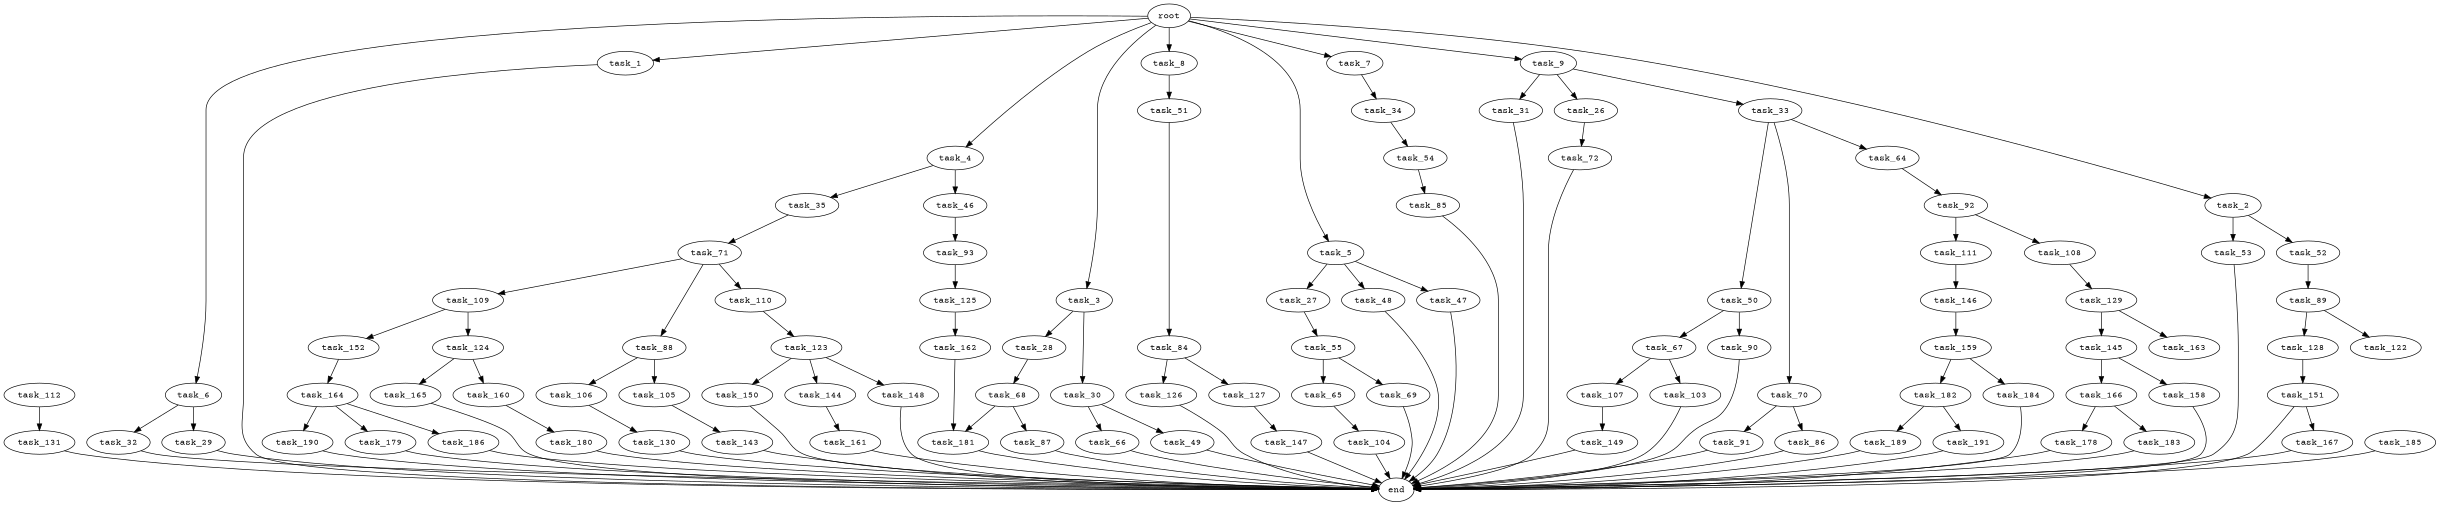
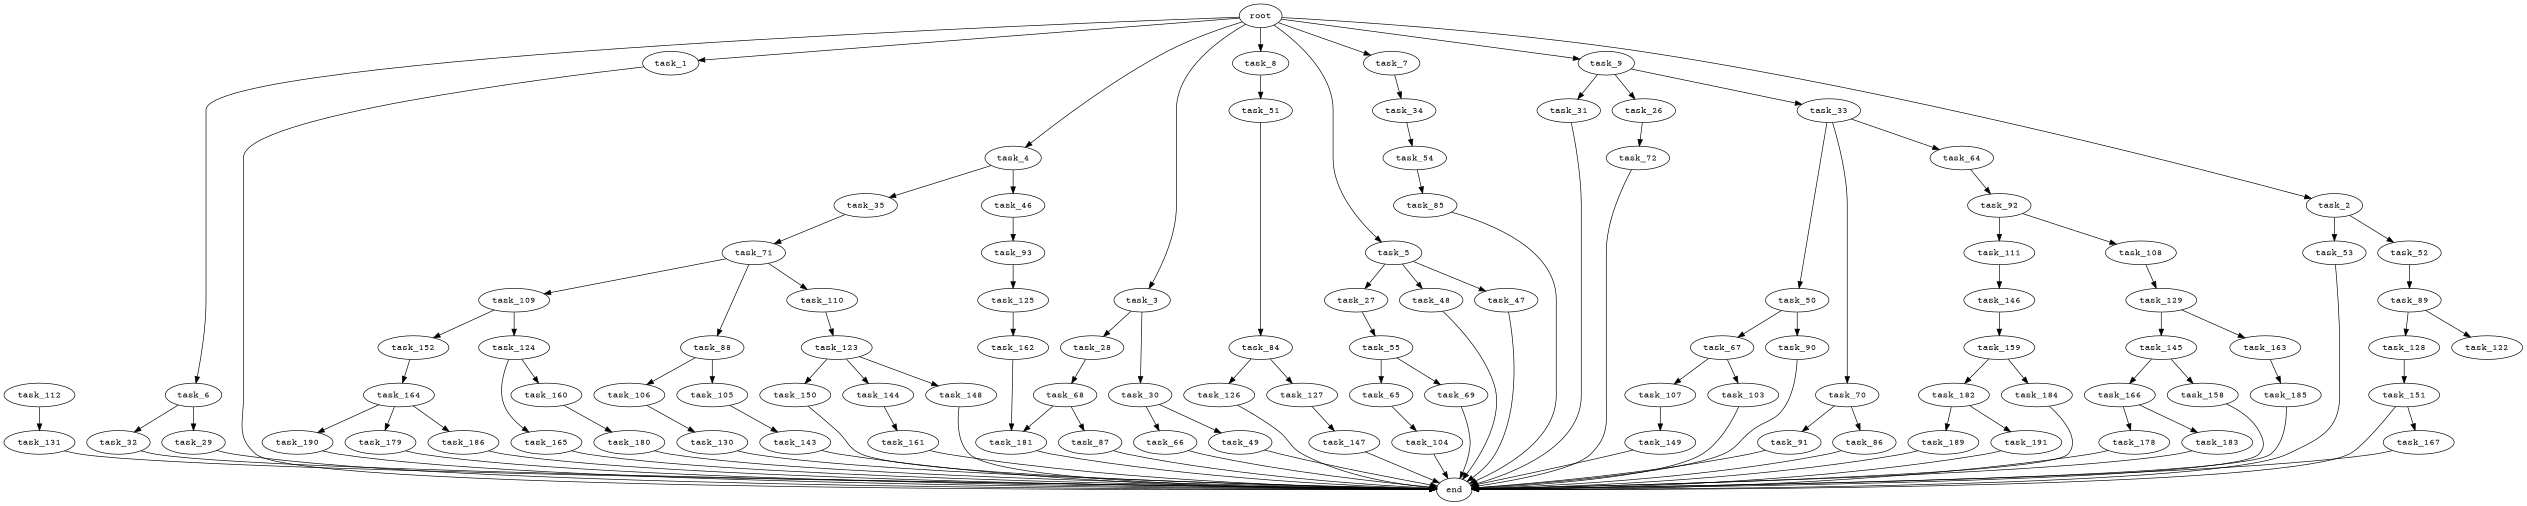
  digraph {
    fontname="Courier Prime"
    node [fontname="Courier Prime"]
    edge [fontname="Courier Prime"]
    task_112
    task_131
    end
    task_6
    task_32
    task_29
    task_91
    task_123
    task_150
    task_144
    task_148
    task_161
    task_66
    task_1
    task_159
    task_182
    task_184
    task_189
    task_191
    task_68
    task_87
    task_181
    task_190
    task_65
    task_104
    task_130
    task_72
    root
    task_4
    task_3
    task_8
    task_5
    task_7
    task_9
    task_2
    task_35
    task_46
    task_28
    task_30
    task_51
    task_27
    task_48
    task_47
    task_34
    task_31
    task_26
    task_33
    task_53
    task_52
    task_178
    task_179
    task_71
    task_93
    task_49
    task_86
    task_147
    task_125
    task_162
    task_84
    task_126
    task_127
    task_183
    task_55
    task_69
    task_109
    task_152
    task_124
    task_164
    task_165
    task_160
    task_166
    task_107
    task_149
    task_145
    task_158
    task_128
    task_151
    task_167
    task_54
    task_85
    task_92
    task_111
    task_108
    task_146
    task_129
    task_88
    task_106
    task_105
    task_143
    task_186
    task_110
    task_50
    task_70
    task_64
    task_180
    task_89
    task_163
    task_185
    task_122
    task_67
    task_90
    task_103
    task_112 -> task_131
    task_131 -> end
    task_6 -> task_32
    task_6 -> task_29
    task_32 -> end
    task_29 -> end
    task_91 -> end
    task_123 -> task_150
    task_123 -> task_144
    task_123 -> task_148
    task_150 -> end
    task_144 -> task_161
    task_148 -> end
    task_161 -> end
    task_66 -> end
    task_1 -> end
    task_159 -> task_182
    task_159 -> task_184
    task_182 -> task_189
    task_182 -> task_191
    task_184 -> end
    task_189 -> end
    task_191 -> end
    task_68 -> task_87
    task_68 -> task_181
    task_87 -> end
    task_181 -> end
    task_190 -> end
    task_65 -> task_104
    task_104 -> end
    task_130 -> end
    task_72 -> end
    root -> task_6
    root -> task_1
    root -> task_4
    root -> task_3
    root -> task_8
    root -> task_5
    root -> task_7
    root -> task_9
    root -> task_2
    task_4 -> task_35
    task_4 -> task_46
    task_3 -> task_28
    task_3 -> task_30
    task_8 -> task_51
    task_5 -> task_27
    task_5 -> task_48
    task_5 -> task_47
    task_7 -> task_34
    task_9 -> task_31
    task_9 -> task_26
    task_9 -> task_33
    task_2 -> task_53
    task_2 -> task_52
    task_35 -> task_71
    task_46 -> task_93
    task_28 -> task_68
    task_30 -> task_66
    task_30 -> task_49
    task_51 -> task_84
    task_27 -> task_55
    task_48 -> end
    task_47 -> end
    task_34 -> task_54
    task_31 -> end
    task_26 -> task_72
    task_33 -> task_50
    task_33 -> task_70
    task_33 -> task_64
    task_53 -> end
    task_52 -> task_89
    task_178 -> end
    task_179 -> end
    task_71 -> task_109
    task_71 -> task_88
    task_71 -> task_110
    task_93 -> task_125
    task_49 -> end
    task_86 -> end
    task_147 -> end
    task_125 -> task_162
    task_162 -> task_181
    task_84 -> task_126
    task_84 -> task_127
    task_126 -> end
    task_127 -> task_147
    task_183 -> end
    task_55 -> task_65
    task_55 -> task_69
    task_69 -> end
    task_109 -> task_152
    task_109 -> task_124
    task_152 -> task_164
    task_124 -> task_165
    task_124 -> task_160
    task_164 -> task_190
    task_164 -> task_179
    task_164 -> task_186
    task_165 -> end
    task_160 -> task_180
    task_166 -> task_178
    task_166 -> task_183
    task_107 -> task_149
    task_149 -> end
    task_145 -> task_166
    task_145 -> task_158
    task_158 -> end
    task_128 -> task_151
    task_151 -> end
    task_151 -> task_167
    task_167 -> end
    task_54 -> task_85
    task_85 -> end
    task_92 -> task_111
    task_92 -> task_108
    task_111 -> task_146
    task_108 -> task_129
    task_146 -> task_159
    task_129 -> task_145
    task_129 -> task_163
    task_88 -> task_106
    task_88 -> task_105
    task_106 -> task_130
    task_105 -> task_143
    task_143 -> end
    task_186 -> end
    task_110 -> task_123
    task_50 -> task_67
    task_50 -> task_90
    task_70 -> task_91
    task_70 -> task_86
    task_64 -> task_92
    task_180 -> end
    task_89 -> task_128
    task_89 -> task_122
+   task_163 -> task_185
    task_185 -> end
    task_67 -> task_107
    task_67 -> task_103
    task_90 -> end
    task_103 -> end
  }
